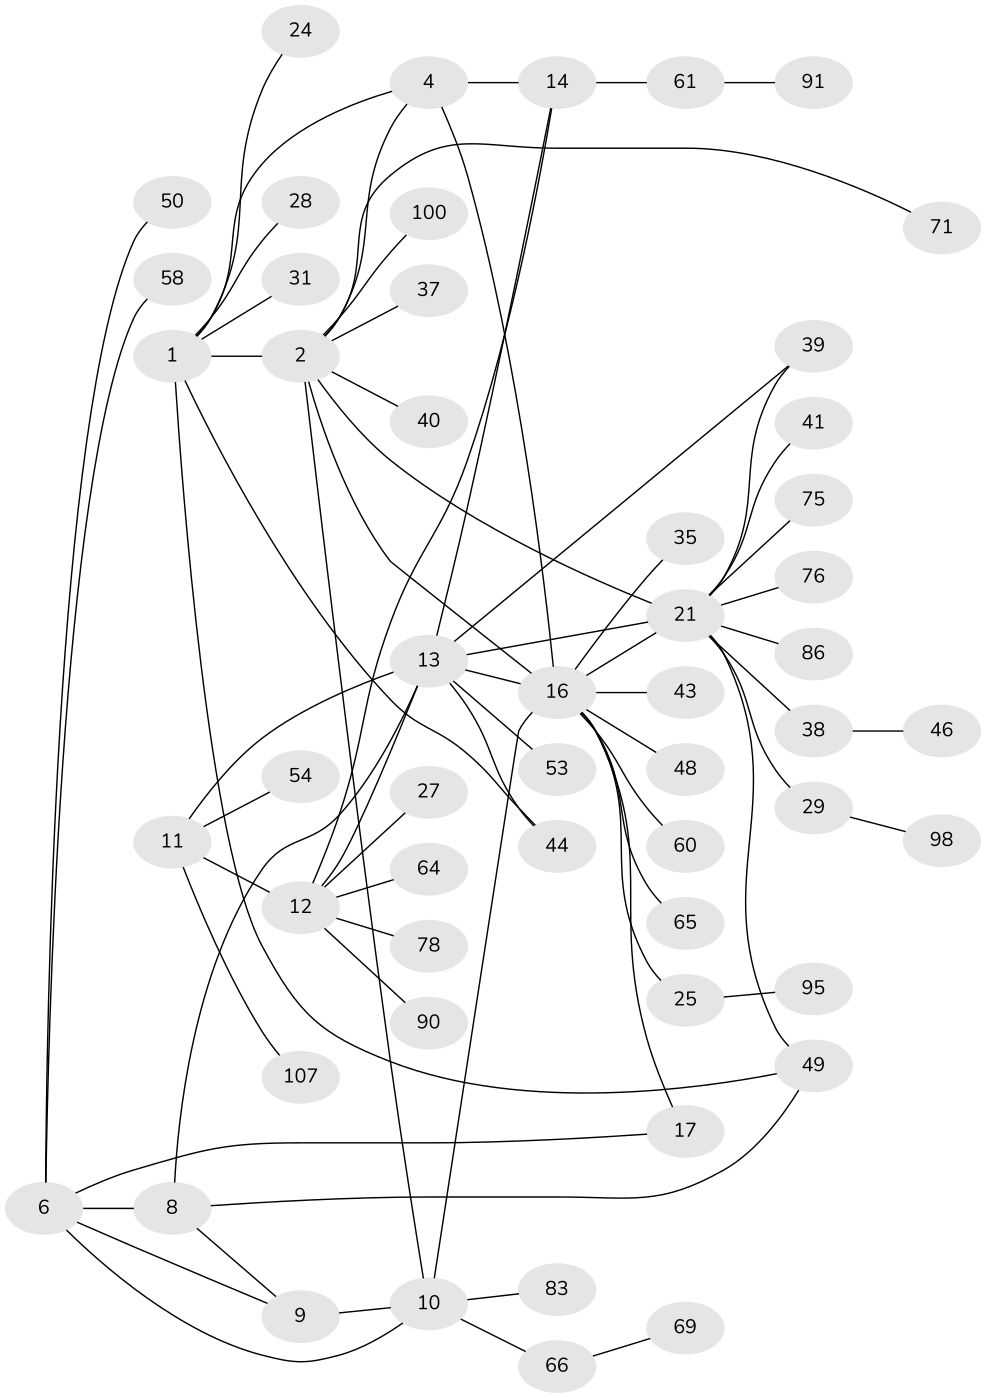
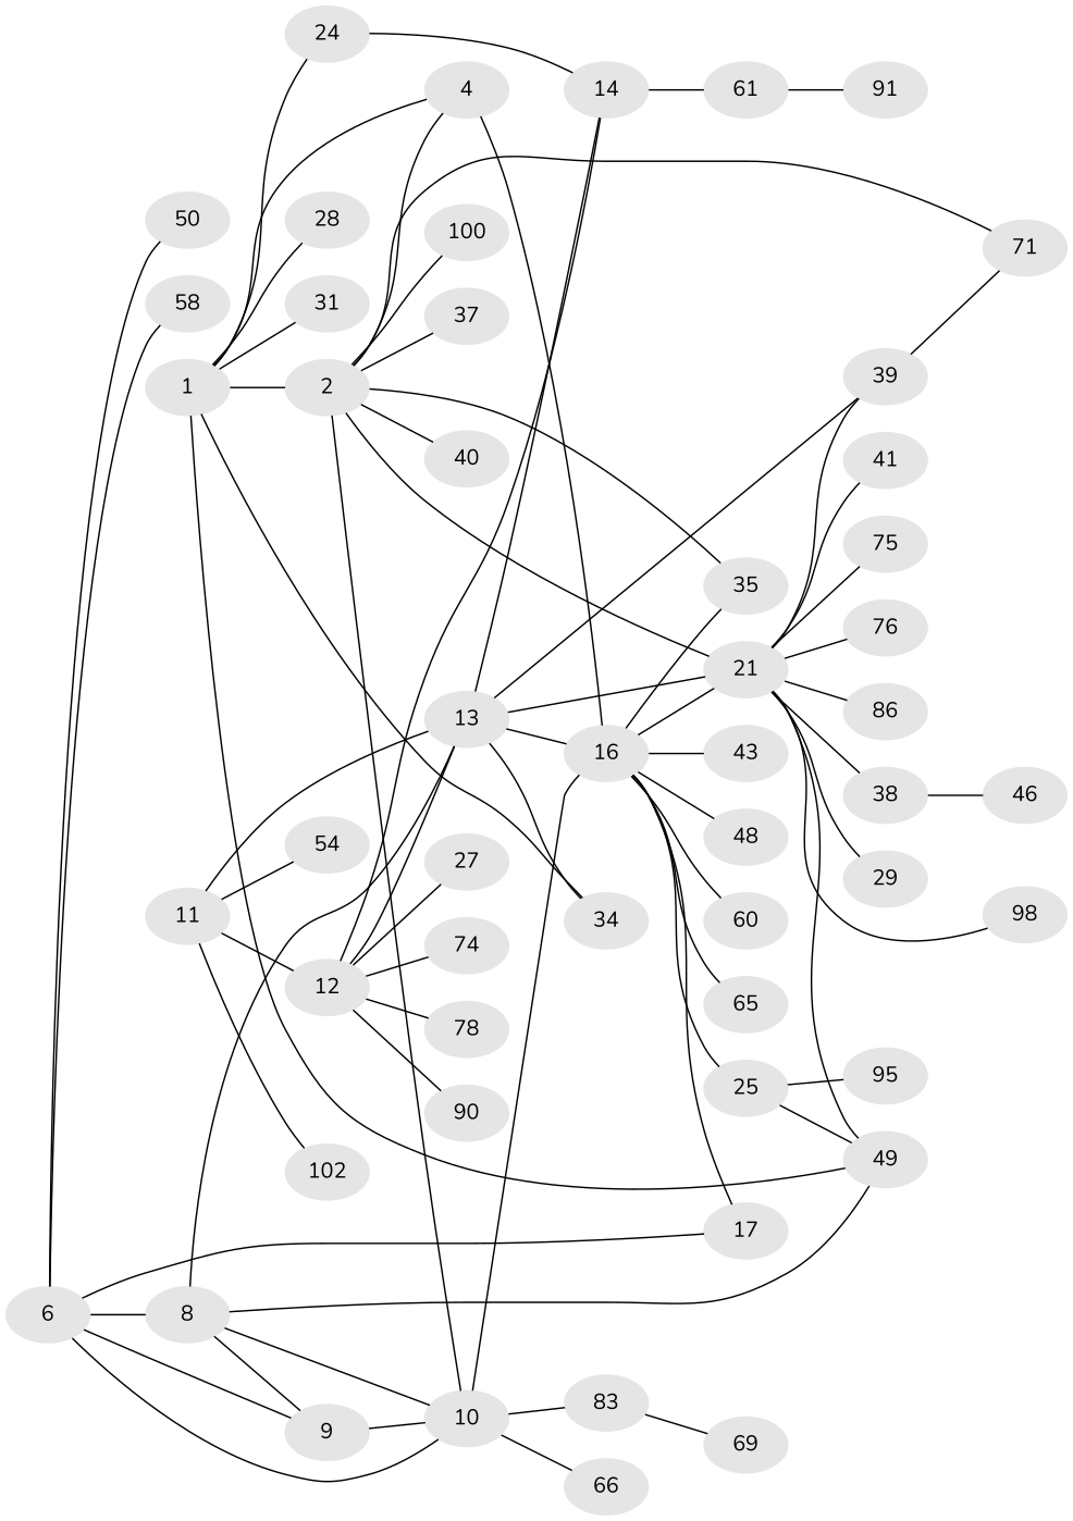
  graph {
    fontname=Nunito
    rankdir=LR
    node [color=gray90 fontname=Nunito style=filled]
    edge [fontname=Nunito]
    1 [super="+68+3"]
    2 [super="+5"]
    4
    28
    31 [super="+70"]
-   34 [label=44]
+   34
    49 [super="+92+104+105"]
    n8 [label=24]
    10
    16 [super="+24+45+18+30+72+77+73"]
    21 [super="+63+22"]
    37
    40
    71
    100
    14 [super="+15"]
    n17 [label=66 super="+42"]
    83
    17
    25
    35
    43
    48
    60
    65
    39
    29
    38 [super="+52"]
    41 [super="+94+88"]
    75
    76 [super="+98"]
    86
    n33 [label=98]
    61
    6 [super="+96+87+103+80+33+36+7"]
    8 [super="+44+84+101+93"]
    9 [super="+56+67+55"]
    50
    58
    13 [super="+62"]
-   53
    69
    11 [super="+85"]
    12
    54
-   102 [label=107]
+   102
    27
-   74 [label=64]
+   74
    78
    90
    91
    95
    46 [super="+106"]
    1 -- 2 [weight=4]
    1 -- 4 [weight=2]
    1 -- 28
    1 -- 31
    1 -- 34
    1 -- 49
    1 -- n8
    2 -- 4 [weight=2]
    2 -- 10
-   2 -- 16 [weight=2]
+   2 -- 35 [weight=2]
    2 -- 21
    2 -- 37
    2 -- 40
    2 -- 71
    2 -- 100
    4 -- 16
-   4 -- 14
+   n8 -- 14
    10 -- 16
    10 -- n17
    10 -- 83
    16 -- 21 [weight=3]
    16 -- 17 [weight=4]
    16 -- 25
    16 -- 35
    16 -- 43
    16 -- 48
    16 -- 60
    16 -- 65
    21 -- 49
    21 -- 39
    21 -- 29
    21 -- 38
    21 -- 41
    21 -- 75
    21 -- 76
    21 -- 86
-   29 -- n33
+   21 -- n33
    14 -- 61
-   n17 -- 69
+   83 -- 69
+   25 -- 49
    25 -- 95
+   39 -- 71
    38 -- 46
    61 -- 91
    6 -- 10 [weight=2]
    6 -- 17 [weight=2]
    6 -- 8 [weight=2]
    6 -- 9 [weight=2]
    6 -- 50
    6 -- 58
    8 -- 49
+   8 -- 10
    8 -- 9
    8 -- 13 [weight=2]
    9 -- 10
    13 -- 34
    13 -- 16
    13 -- 21
    13 -- 14 [weight=2]
    13 -- 39
-   13 -- 53
    11 -- 13
    11 -- 12
    11 -- 54
    11 -- 102
    12 -- 14 [weight=2]
    12 -- 13
    12 -- 27
    12 -- 74
    12 -- 78
    12 -- 90
  }
